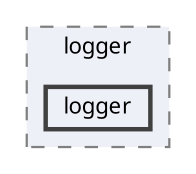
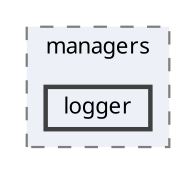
  digraph {
    compound=true
    fontname="Noto Sans"
    n1 [color=grey25 fillcolor="#edf0f7" fontname="Noto Sans" fontsize=10 height=0.2 label=logger shape=box style="filled,bold" width=0.4]
    subgraph cluster_1 {
      bgcolor="#edf0f7"
      fontsize=10
-     label=logger
+     label=managers
      pencolor=grey50
      style="filled,dashed"
      n1
    }
  }
